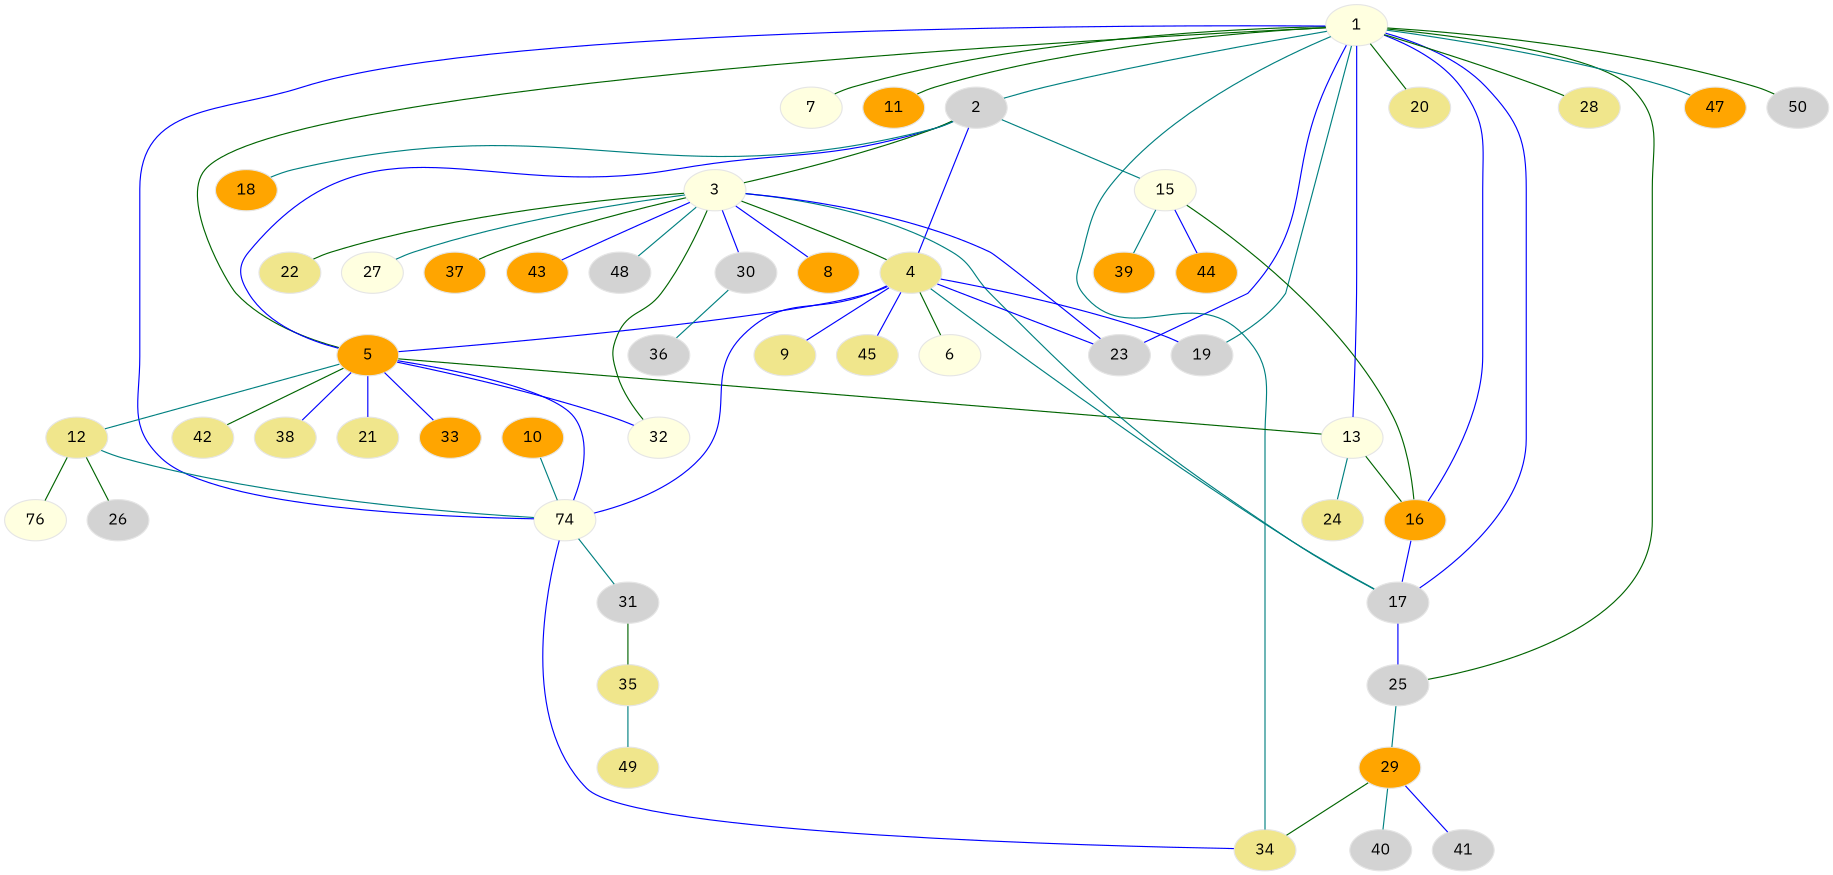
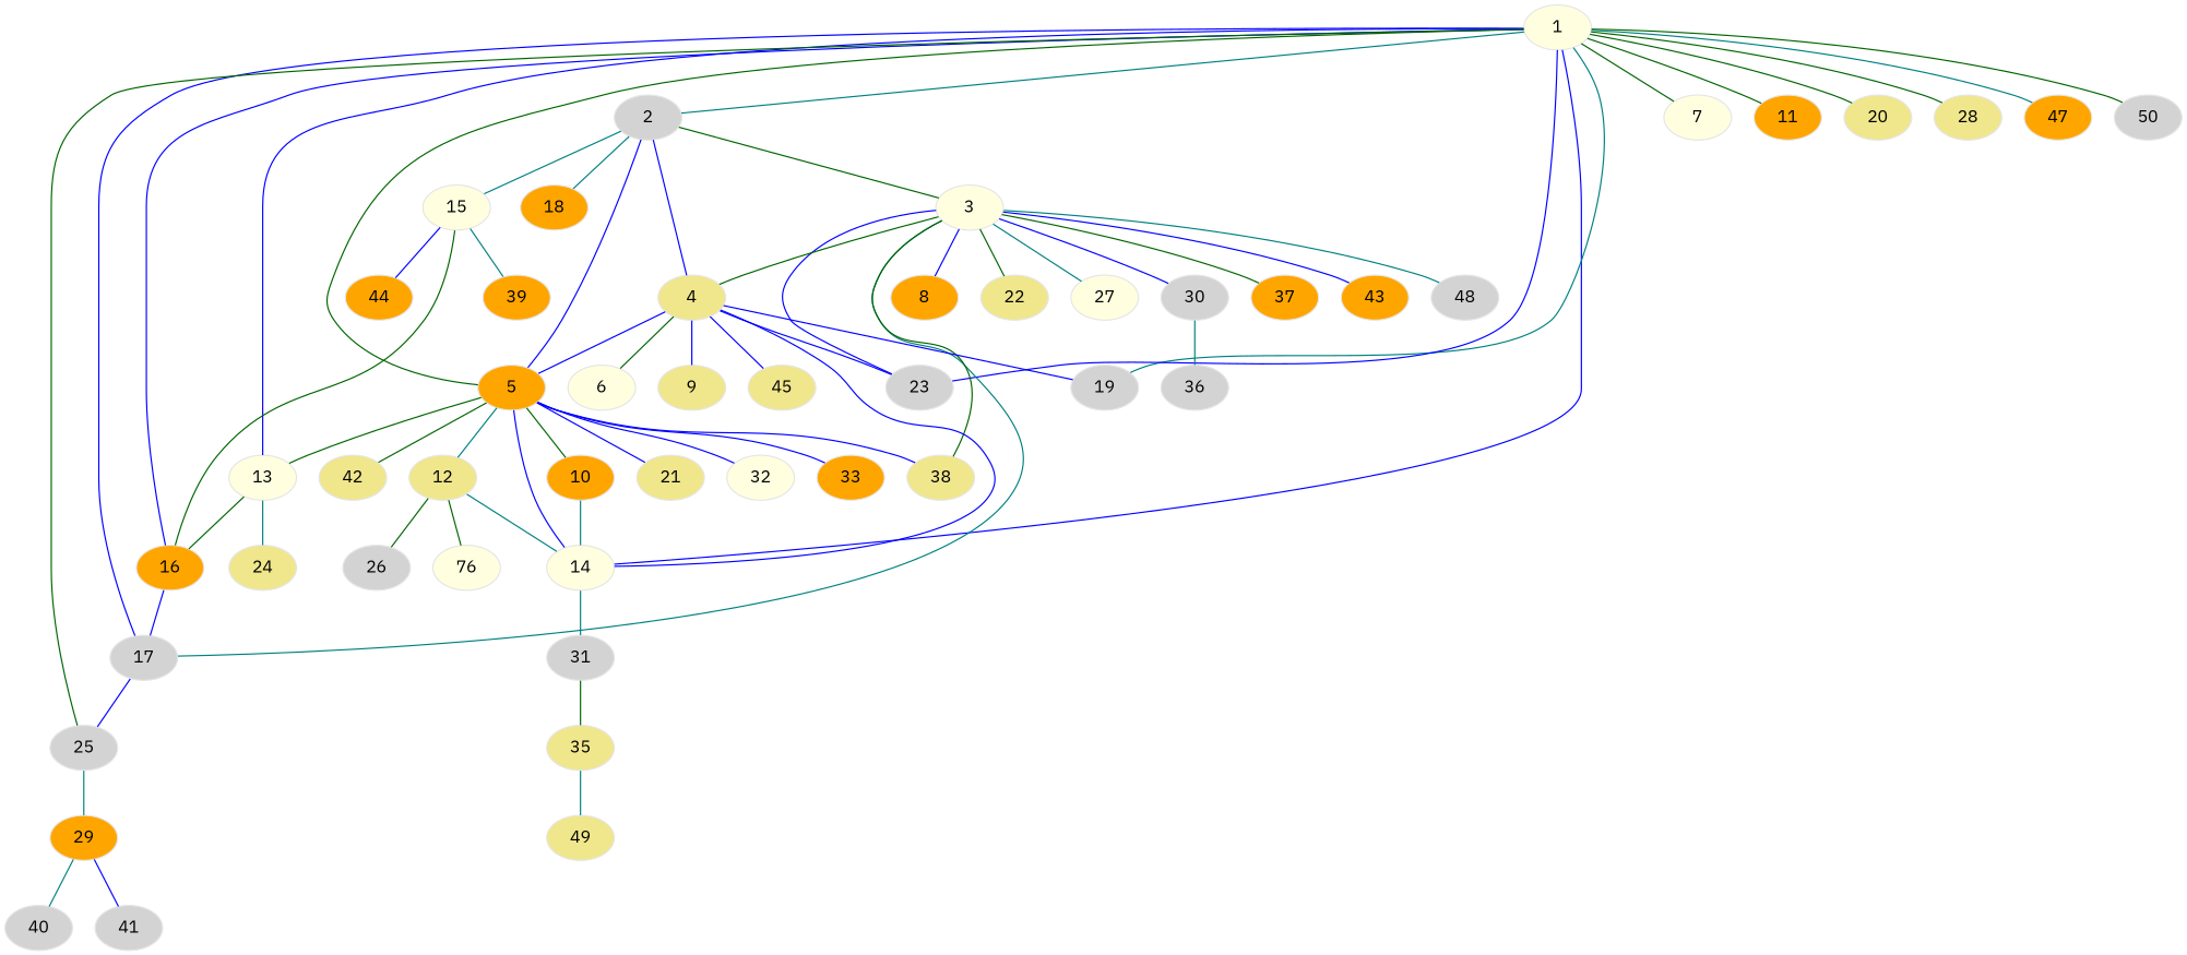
  graph {
    fontname="IBM Plex Sans"
    node [color=gray90 fillcolor=khaki fontname="IBM Plex Sans" style=filled]
    edge [color=blue fontname="IBM Plex Sans" weight=1.0]
    1 [fillcolor=lightyellow]
    2 [fillcolor=lightgrey]
    5 [fillcolor=orange]
    7 [fillcolor=lightyellow]
    11 [fillcolor=orange]
    13 [fillcolor=lightyellow]
-   14 [fillcolor=lightyellow label=74]
+   14 [fillcolor=lightyellow]
    16 [fillcolor=orange]
    17 [fillcolor=lightgrey]
    19 [fillcolor=lightgrey]
    20
    23 [fillcolor=lightgrey]
    25 [fillcolor=lightgrey]
    28
-   34
    47 [fillcolor=orange]
    50 [fillcolor=lightgrey]
    3 [fillcolor=lightyellow]
    4
    15 [fillcolor=lightyellow]
    18 [fillcolor=orange]
    38
    10 [fillcolor=orange]
    12
    21
    32 [fillcolor=lightyellow]
    33 [fillcolor=orange]
    42
    24
    31 [fillcolor=lightgrey]
    29 [fillcolor=orange]
    8 [fillcolor=orange]
    22
    27 [fillcolor=lightyellow]
    30 [fillcolor=lightgrey]
    37 [fillcolor=orange]
    43 [fillcolor=orange]
    48 [fillcolor=lightgrey]
    6 [fillcolor=lightyellow]
    9
    45
    39 [fillcolor=orange]
    44 [fillcolor=orange]
    36 [fillcolor=lightgrey]
    26 [fillcolor=lightgrey]
    n46 [fillcolor=lightyellow label=76]
    40 [fillcolor=lightgrey]
    41 [fillcolor=lightgrey]
    35
    49
    1 -- 2 [color=teal]
    1 -- 5 [color=darkgreen]
    1 -- 7 [color=darkgreen]
    1 -- 11 [color=darkgreen]
    1 -- 13 [weight=2.0]
    1 -- 14
    1 -- 16
    1 -- 17
    1 -- 19 [color=teal]
    1 -- 20 [color=darkgreen]
    1 -- 23
    1 -- 25 [color=darkgreen]
    1 -- 28 [color=darkgreen]
-   1 -- 34 [color=teal]
    1 -- 47 [color=teal]
    1 -- 50 [color=darkgreen]
    2 -- 5
    2 -- 3 [color=darkgreen]
    2 -- 4
    2 -- 15 [color=teal]
    2 -- 18 [color=teal]
    5 -- 13 [color=darkgreen]
    5 -- 14
    5 -- 38
+   5 -- 10 [color=darkgreen]
    5 -- 12 [color=teal]
    5 -- 21
    5 -- 32
    5 -- 33
    5 -- 42 [color=darkgreen]
    13 -- 16 [color=darkgreen]
    13 -- 24 [color=teal]
-   14 -- 34
    14 -- 31 [color=teal]
    16 -- 17
    17 -- 25
    25 -- 29 [color=teal]
    3 -- 17 [color=teal]
    3 -- 23
    3 -- 4 [color=darkgreen]
-   3 -- 32 [color=darkgreen]
+   3 -- 38 [color=darkgreen]
    3 -- 8
    3 -- 22 [color=darkgreen]
    3 -- 27 [color=teal]
    3 -- 30
    3 -- 37 [color=darkgreen]
    3 -- 43
    3 -- 48 [color=teal]
    4 -- 5
    4 -- 14
-   4 -- 17 [color=teal]
    4 -- 19
    4 -- 23
    4 -- 6 [color=darkgreen]
    4 -- 9
    4 -- 45
    15 -- 16 [color=darkgreen]
    15 -- 39 [color=teal]
    15 -- 44
    10 -- 14 [color=teal]
    12 -- 14 [color=teal]
    12 -- 26 [color=darkgreen]
    12 -- n46 [color=darkgreen]
    31 -- 35 [color=darkgreen]
-   29 -- 34 [color=darkgreen]
    29 -- 40 [color=teal]
    29 -- 41
    30 -- 36 [color=teal]
    35 -- 49 [color=teal]
  }
